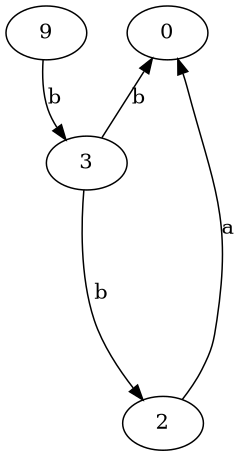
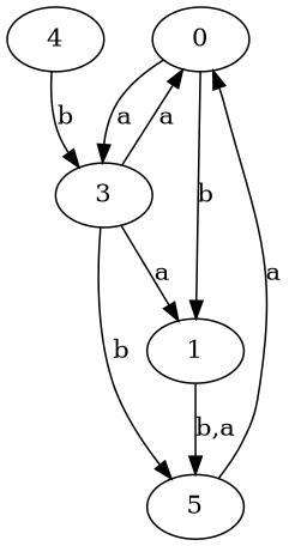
  digraph {
    d2tdocpreamble="\usetikzlibrary{automata}"
    d2tfigpreamble="\tikzstyle{every state}= [ draw=blue!50,very thick,fill=blue!20]  \tikzstyle{auto}= [fill=white]"
    ranksep=0.5
    node [style=state]
    edge [lblstyle=auto topath="bend right"]
    n1 [label=0]
+   n2 [label=1 style="state, accepting"]
    n3 [label=3]
-   n4 [label=2 style="state, initial"]
-   n5 [label=9]
-   n3 -> n1 [label=b]
+   n4 [label=5 style="state, initial"]
+   n5 [label=4]
+   n1 -> n2 [label=b]
+   n1 -> n3 [label=a]
+   n2 -> n4 [label="b,a"]
+   n3 -> n1 [label=a]
+   n3 -> n2 [label=a]
    n3 -> n4 [label=b]
    n4 -> n1 [label=a]
    n5 -> n3 [label=b]
  }
